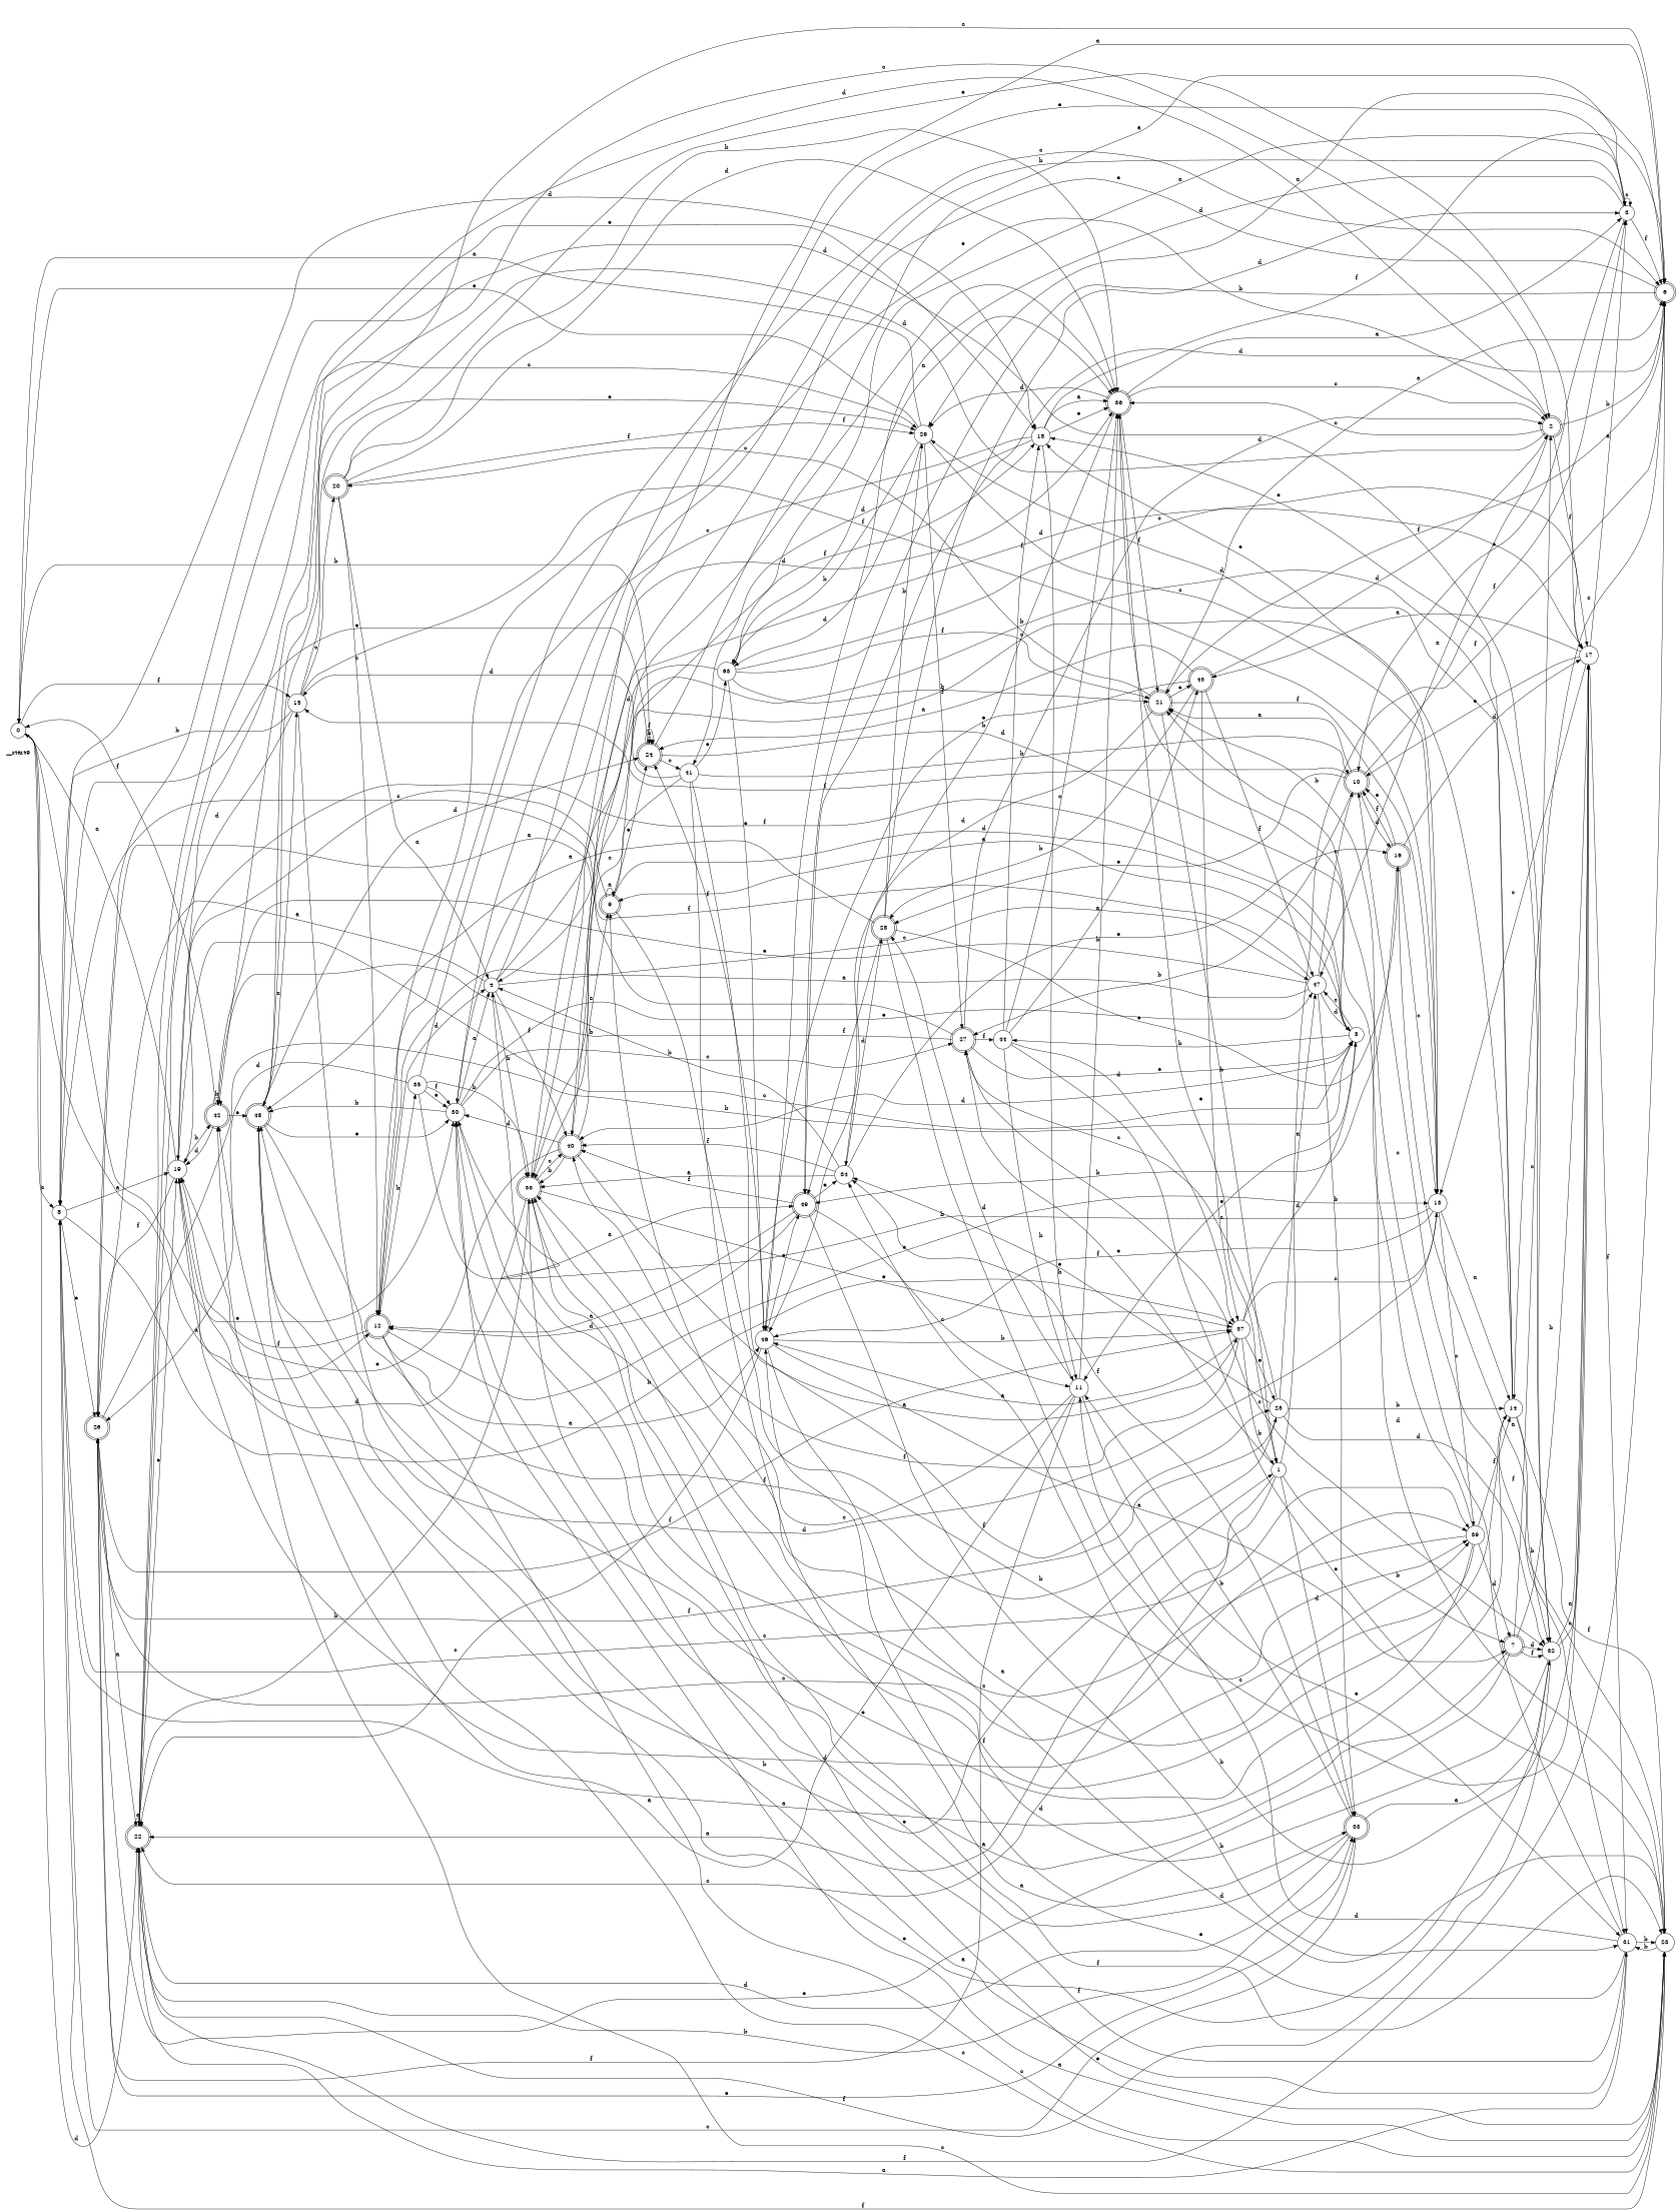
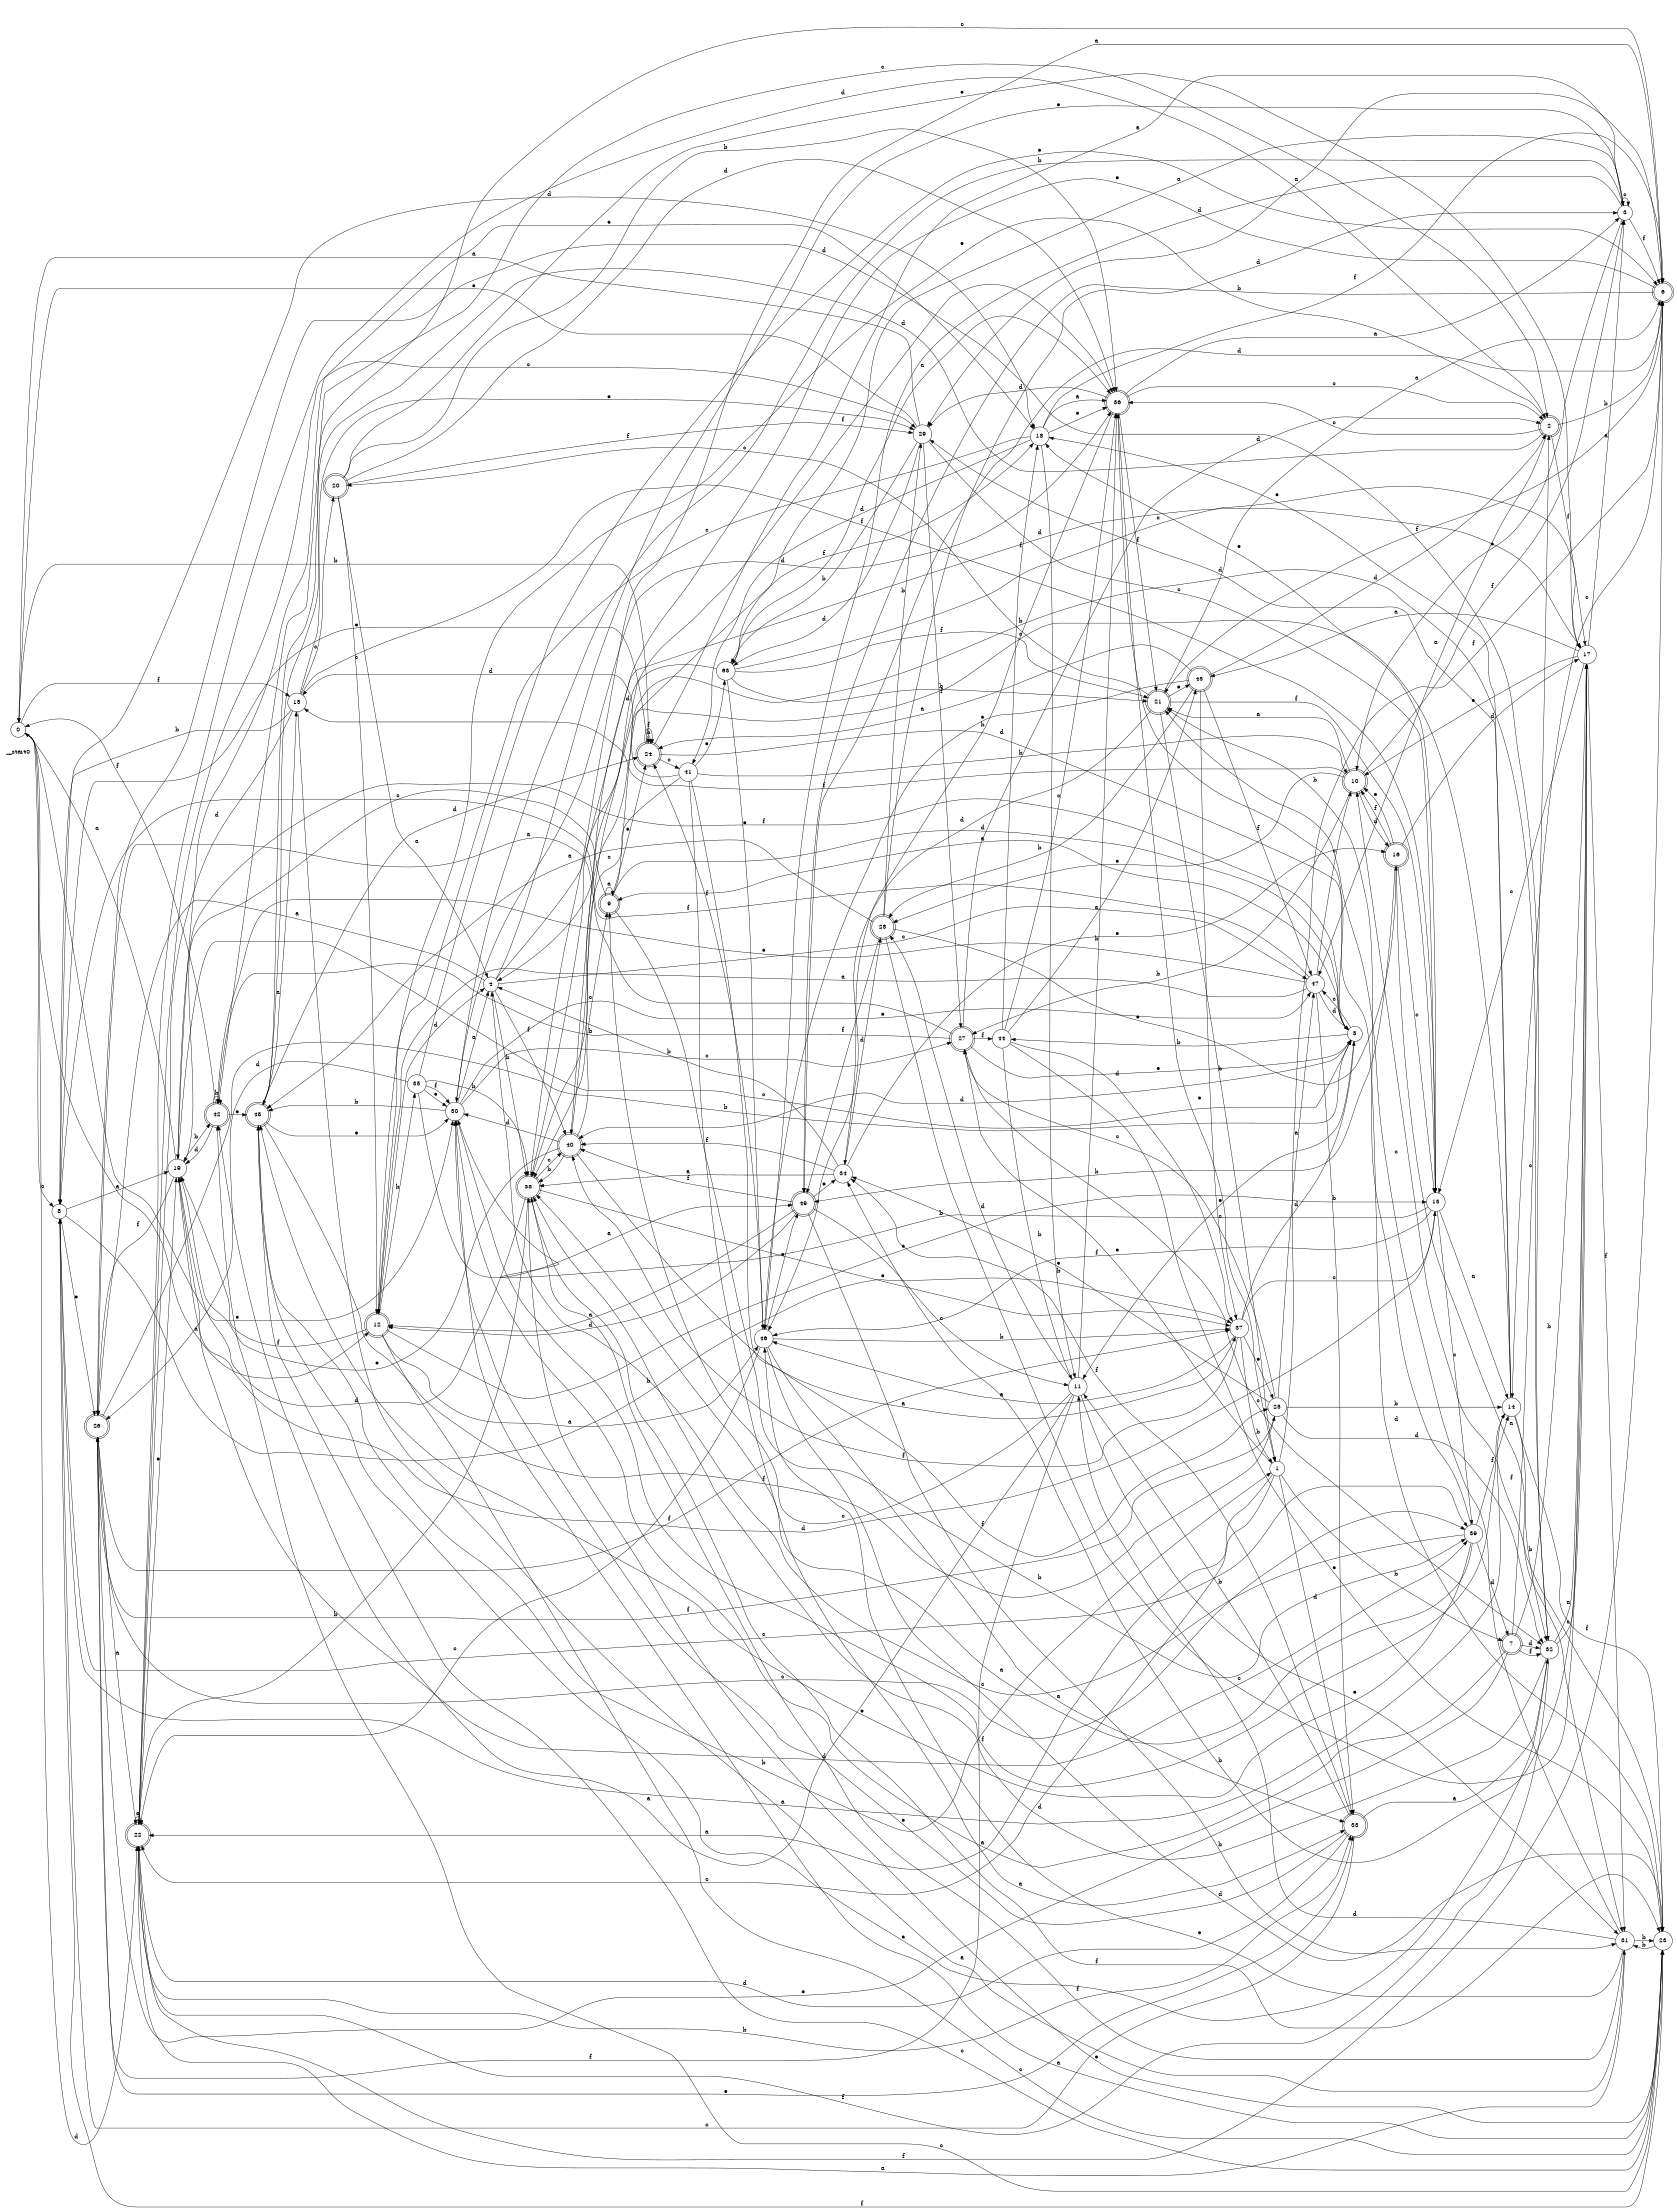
  digraph {
    rankdir=LR
    node [shape=circle color=black fillcolor=white style=filled]
-   __start0 [shape=none label=__start9 color="" fillcolor="" style=""]
+   __start0 [shape=none color="" fillcolor="" style=""]
    n2 [label=0]
    n3 [label=8]
    n4 [label=12 shape=doublecircle style="rounded,filled"]
    n5 [label=15]
    n6 [label=22 shape=doublecircle style="rounded,filled"]
    n7 [label=24 shape=doublecircle style="rounded,filled"]
    n8 [label=30]
    n9 [label=26 shape=doublecircle style="rounded,filled"]
    n10 [label=19]
    n11 [label=18]
    n12 [label=23]
    n13 [label=37]
    n14 [label=39]
    n15 [label=46]
    n16 [label=4]
    n17 [label=13]
    n18 [label=35]
    n19 [label=29]
    n20 [label=31]
    n21 [label=20 shape=doublecircle style="rounded,filled"]
    n22 [label=6 shape=doublecircle style="rounded,filled"]
    n23 [label=33 shape=doublecircle style="rounded,filled"]
    n24 [label=2 shape=doublecircle style="rounded,filled"]
    n25 [label=3]
    n26 [label=5]
    n27 [label=41]
    n28 [label=27 shape=doublecircle style="rounded,filled"]
    n29 [label=36 shape=doublecircle style="rounded,filled"]
    n30 [label=47]
    n31 [label=48 shape=doublecircle style="rounded,filled"]
    n32 [label=14]
    n33 [label=1]
    n34 [label=7 shape=doublecircle style="rounded,filled"]
    n35 [label=40 shape=doublecircle style="rounded,filled"]
    n36 [label=21 shape=doublecircle style="rounded,filled"]
    n37 [label=49 shape=doublecircle style="rounded,filled"]
    n38 [label=17]
    n39 [label=32]
    n40 [label=44]
    n41 [label=42 shape=doublecircle style="rounded,filled"]
    n42 [label=11]
    n43 [label=34]
    n44 [label=10 shape=doublecircle style="rounded,filled"]
    n45 [label=45 shape=doublecircle style="rounded,filled"]
    n46 [label=25]
    n47 [label=63]
    n48 [label=16 shape=doublecircle style="rounded,filled"]
    n49 [label=28 shape=doublecircle style="rounded,filled"]
    n50 [label=38 shape=doublecircle style="rounded,filled"]
    n51 [label=9 shape=doublecircle style="rounded,filled"]
    n2 -> n3 [label=c]
    n2 -> n4 [label=a]
    n2 -> n5 [label=f]
    n2 -> n6 [label=d]
    n2 -> n7 [label=b]
    n2 -> n8 [label=e]
    n3 -> n9 [label=e]
    n3 -> n10 [label=a]
    n3 -> n11 [label=d]
    n3 -> n12 [label=f]
    n3 -> n13 [label=b]
    n3 -> n14 [label=c]
    n4 -> n10 [label=f]
    n4 -> n12 [label=c]
    n4 -> n15 [label=a]
    n4 -> n16 [label=d]
    n4 -> n17 [label=e]
    n4 -> n18 [label=b]
    n5 -> n3 [label=b]
    n5 -> n6 [label=d]
    n5 -> n17 [label=f]
    n5 -> n19 [label=e]
    n5 -> n20 [label=a]
    n5 -> n21 [label=c]
    n6 -> n6 [label=a]
    n6 -> n10 [label=e]
    n6 -> n19 [label=c]
    n6 -> n22 [label=f]
    n6 -> n23 [label=b]
    n6 -> n24 [label=d]
    n7 -> n3 [label=e]
    n7 -> n7 [label=b]
    n7 -> n7 [label=f]
    n7 -> n25 [label=a]
    n7 -> n26 [label=d]
    n7 -> n27 [label=c]
    n8 -> n16 [label=a]
    n8 -> n28 [label=c]
    n8 -> n29 [label=d]
    n8 -> n30 [label=e]
    n8 -> n31 [label=b]
    n8 -> n32 [label=f]
    n9 -> n6 [label=a]
    n9 -> n13 [label=f]
    n9 -> n14 [label=c]
    n9 -> n23 [label=e]
    n9 -> n26 [label=b]
    n9 -> n39 [label=d]
    n10 -> n2 [label=a]
    n10 -> n9 [label=f]
    n10 -> n11 [label=e]
    n10 -> n14 [label=d]
    n10 -> n26 [label=c]
    n10 -> n41 [label=b]
    n11 -> n4 [label=c]
    n11 -> n22 [label=f]
    n11 -> n27 [label=d]
    n11 -> n29 [label=a]
    n11 -> n29 [label=e]
    n11 -> n42 [label=b]
    n12 -> n8 [label=a]
    n12 -> n20 [label=b]
    n12 -> n29 [label=d]
    n12 -> n31 [label=c]
    n12 -> n41 [label=c]
    n12 -> n44 [label=f]
    n12 -> n50 [label=e]
    n13 -> n15 [label=a]
    n13 -> n17 [label=c]
    n13 -> n26 [label=d]
    n13 -> n33 [label=b]
    n13 -> n35 [label=f]
    n13 -> n46 [label=e]
    n14 -> n16 [label=c]
    n14 -> n31 [label=e]
    n14 -> n32 [label=f]
    n14 -> n34 [label=d]
    n14 -> n36 [label=b]
    n14 -> n50 [label=a]
    n15 -> n6 [label=c]
    n15 -> n7 [label=f]
    n15 -> n12 [label=d]
    n15 -> n13 [label=b]
-   n15 -> n34 [label=a]
+   n15 -> n23 [label=a]
    n15 -> n37 [label=e]
    n16 -> n9 [label=a]
    n16 -> n25 [label=e]
    n16 -> n30 [label=c]
    n16 -> n35 [label=f]
    n16 -> n38 [label=d]
    n16 -> n50 [label=b]
    n17 -> n8 [label=b]
    n17 -> n10 [label=d]
    n17 -> n11 [label=e]
    n17 -> n14 [label=c]
    n17 -> n15 [label=f]
    n17 -> n32 [label=a]
    n18 -> n8 [label=e]
    n18 -> n8 [label=f]
    n18 -> n9 [label=d]
-   n18 -> n22 [label=c]
+   n18 -> n22 [label=e]
    n18 -> n37 [label=a]
    n18 -> n50 [label=b]
    n19 -> n2 [label=a]
    n19 -> n2 [label=e]
    n19 -> n17 [label=c]
    n19 -> n28 [label=f]
    n19 -> n47 [label=b]
    n19 -> n47 [label=d]
    n20 -> n6 [label=a]
    n20 -> n12 [label=b]
    n20 -> n15 [label=e]
    n20 -> n36 [label=c]
    n20 -> n42 [label=d]
    n20 -> n50 [label=f]
    n21 -> n4 [label=c]
    n21 -> n16 [label=a]
    n21 -> n19 [label=f]
    n21 -> n29 [label=b]
    n21 -> n29 [label=d]
    n21 -> n38 [label=e]
    n22 -> n19 [label=a]
    n22 -> n32 [label=c]
    n22 -> n35 [label=e]
    n22 -> n36 [label=f]
    n22 -> n37 [label=b]
    n22 -> n37 [label=d]
    n23 -> n3 [label=c]
    n23 -> n6 [label=d]
    n23 -> n8 [label=e]
    n23 -> n39 [label=a]
    n23 -> n42 [label=b]
    n23 -> n43 [label=f]
    n24 -> n4 [label=e]
    n24 -> n22 [label=b]
    n24 -> n29 [label=c]
    n24 -> n30 [label=a]
    n24 -> n31 [label=d]
    n24 -> n38 [label=f]
    n25 -> n8 [label=b]
    n25 -> n15 [label=d]
    n25 -> n22 [label=f]
    n25 -> n25 [label=c]
    n25 -> n44 [label=e]
    n25 -> n47 [label=a]
    n26 -> n10 [label=f]
    n26 -> n30 [label=c]
    n26 -> n35 [label=d]
    n26 -> n40 [label=b]
    n26 -> n42 [label=e]
    n26 -> n51 [label=a]
    n27 -> n5 [label=d]
    n27 -> n23 [label=a]
    n27 -> n44 [label=b]
    n27 -> n46 [label=f]
    n27 -> n47 [label=e]
    n27 -> n50 [label=c]
    n28 -> n9 [label=a]
    n28 -> n24 [label=d]
    n28 -> n26 [label=e]
    n28 -> n39 [label=c]
    n28 -> n40 [label=f]
    n28 -> n41 [label=b]
    n29 -> n19 [label=d]
    n29 -> n24 [label=c]
    n29 -> n25 [label=a]
    n29 -> n33 [label=e]
    n29 -> n36 [label=f]
    n29 -> n43 [label=b]
    n30 -> n3 [label=f]
    n30 -> n4 [label=a]
    n30 -> n23 [label=b]
    n30 -> n26 [label=d]
    n30 -> n41 [label=e]
    n30 -> n44 [label=c]
    n31 -> n5 [label=a]
    n31 -> n7 [label=d]
    n31 -> n8 [label=e]
    n31 -> n22 [label=c]
    n31 -> n33 [label=b]
    n31 -> n46 [label=f]
    n32 -> n3 [label=a]
    n32 -> n11 [label=e]
    n32 -> n12 [label=f]
    n32 -> n19 [label=d]
    n32 -> n39 [label=b]
    n32 -> n50 [label=c]
    n33 -> n6 [label=a]
    n33 -> n6 [label=c]
    n33 -> n22 [label=f]
    n33 -> n23 [label=d]
    n33 -> n28 [label=e]
    n33 -> n34 [label=b]
    n34 -> n8 [label=a]
    n34 -> n9 [label=e]
    n34 -> n24 [label=c]
    n34 -> n38 [label=b]
    n34 -> n39 [label=d]
    n34 -> n39 [label=f]
    n35 -> n8 [label=d]
    n35 -> n10 [label=e]
    n35 -> n13 [label=a]
    n35 -> n29 [label=f]
    n35 -> n50 [label=b]
    n35 -> n51 [label=c]
    n36 -> n15 [label=d]
    n36 -> n17 [label=f]
    n36 -> n21 [label=c]
    n36 -> n22 [label=a]
    n36 -> n33 [label=b]
    n36 -> n45 [label=e]
    n37 -> n4 [label=a]
    n37 -> n4 [label=d]
    n37 -> n20 [label=b]
    n37 -> n35 [label=f]
    n37 -> n42 [label=c]
    n37 -> n43 [label=e]
    n38 -> n17 [label=c]
    n38 -> n20 [label=f]
    n38 -> n25 [label=a]
    n38 -> n43 [label=b]
    n38 -> n44 [label=e]
    n38 -> n45 [label=a]
    n39 -> n6 [label=f]
    n39 -> n16 [label=b]
    n39 -> n31 [label=e]
    n39 -> n38 [label=a]
    n39 -> n38 [label=c]
    n39 -> n50 [label=d]
    n40 -> n11 [label=f]
    n40 -> n12 [label=e]
    n40 -> n13 [label=d]
    n40 -> n29 [label=c]
    n40 -> n42 [label=b]
    n40 -> n45 [label=a]
    n41 -> n2 [label=f]
    n41 -> n10 [label=d]
    n41 -> n24 [label=c]
    n41 -> n31 [label=e]
    n41 -> n41 [label=b]
    n42 -> n9 [label=f]
    n42 -> n20 [label=e]
    n42 -> n29 [label=b]
    n42 -> n41 [label=a]
    n42 -> n49 [label=d]
    n42 -> n51 [label=c]
    n43 -> n16 [label=b]
    n43 -> n35 [label=f]
    n43 -> n48 [label=e]
    n43 -> n49 [label=d]
    n43 -> n50 [label=a]
    n44 -> n5 [label=f]
    n44 -> n25 [label=f]
    n44 -> n28 [label=b]
    n44 -> n36 [label=a]
    n44 -> n48 [label=d]
    n44 -> n49 [label=e]
    n45 -> n7 [label=a]
    n45 -> n13 [label=c]
    n45 -> n15 [label=e]
    n45 -> n24 [label=d]
    n45 -> n30 [label=f]
    n45 -> n49 [label=b]
    n46 -> n9 [label=f]
    n46 -> n28 [label=c]
    n46 -> n30 [label=a]
    n46 -> n32 [label=b]
    n46 -> n39 [label=d]
    n46 -> n43 [label=e]
    n47 -> n15 [label=e]
    n47 -> n29 [label=a]
    n47 -> n36 [label=b]
    n47 -> n36 [label=f]
    n47 -> n38 [label=c]
    n47 -> n50 [label=d]
    n48 -> n17 [label=c]
    n48 -> n20 [label=a]
    n48 -> n37 [label=b]
    n48 -> n38 [label=d]
    n48 -> n44 [label=e]
    n48 -> n44 [label=f]
    n49 -> n19 [label=b]
    n49 -> n25 [label=d]
    n49 -> n31 [label=a]
    n49 -> n37 [label=f]
    n49 -> n38 [label=c]
    n49 -> n48 [label=e]
    n50 -> n6 [label=b]
    n50 -> n10 [label=d]
    n50 -> n12 [label=f]
    n50 -> n13 [label=e]
    n50 -> n22 [label=a]
    n50 -> n35 [label=c]
    n51 -> n7 [label=e]
    n51 -> n10 [label=c]
    n51 -> n11 [label=f]
    n51 -> n14 [label=b]
    n51 -> n26 [label=d]
    n51 -> n51 [label=a]
  }
